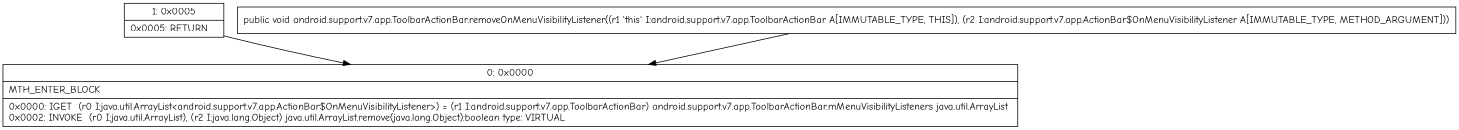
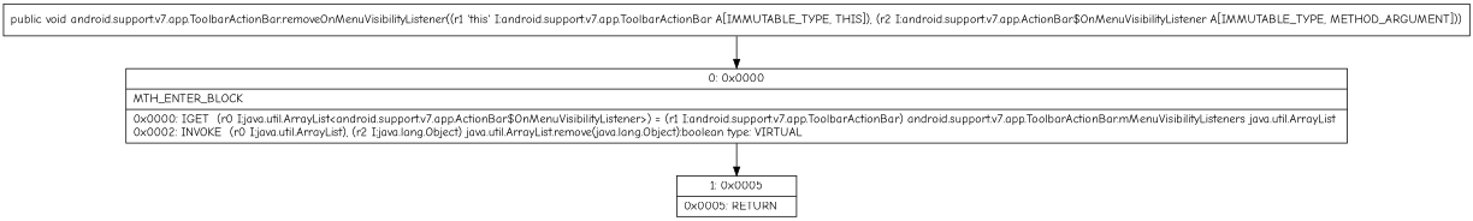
  digraph {
    fontname="Comic Neue"
    node [shape=record fontname="Comic Neue"]
    edge [fontname="Comic Neue"]
    n1 [label="{0\:\ 0x0000|MTH_ENTER_BLOCK\l|0x0000: IGET  (r0 I:java.util.ArrayList\<android.support.v7.app.ActionBar$OnMenuVisibilityListener\>) = (r1 I:android.support.v7.app.ToolbarActionBar) android.support.v7.app.ToolbarActionBar.mMenuVisibilityListeners java.util.ArrayList \l0x0002: INVOKE  (r0 I:java.util.ArrayList), (r2 I:java.lang.Object) java.util.ArrayList.remove(java.lang.Object):boolean type: VIRTUAL \l}"]
    n2 [label="{1\:\ 0x0005|0x0005: RETURN   \l}"]
    n3 [label="{public void android.support.v7.app.ToolbarActionBar.removeOnMenuVisibilityListener((r1 'this' I:android.support.v7.app.ToolbarActionBar A[IMMUTABLE_TYPE, THIS]), (r2 I:android.support.v7.app.ActionBar$OnMenuVisibilityListener A[IMMUTABLE_TYPE, METHOD_ARGUMENT])) }"]
-   n2 -> n1
+   n1 -> n2
    n3 -> n1
  }
